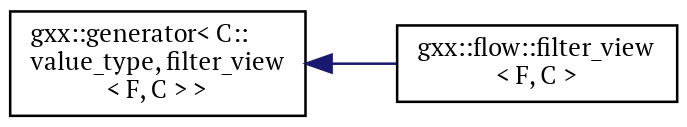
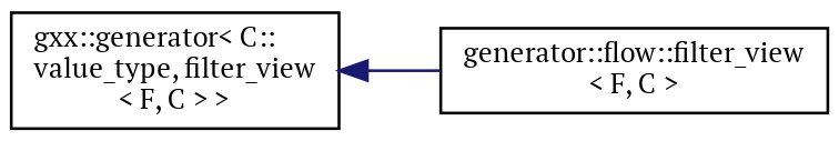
  digraph {
    rankdir=LR
    fontname="PT Serif"
    node [color=black fillcolor=white fontname="PT Serif" fontsize=10 shape=record style=filled]
    n1 [height=0.2 label="gxx::generator\< C::\lvalue_type, filter_view\l\< F, C \> \>" width=0.4]
-   n2 [height=0.2 label="gxx::flow::filter_view\l\< F, C \>" width=0.4]
+   n2 [height=0.2 label="generator::flow::filter_view\l\< F, C \>" width=0.4]
    n1 -> n2 [color=midnightblue dir=back fontname="PT Serif" fontsize=10 labelfontname=Helvetica labelfontsize=10 style=solid]
  }
